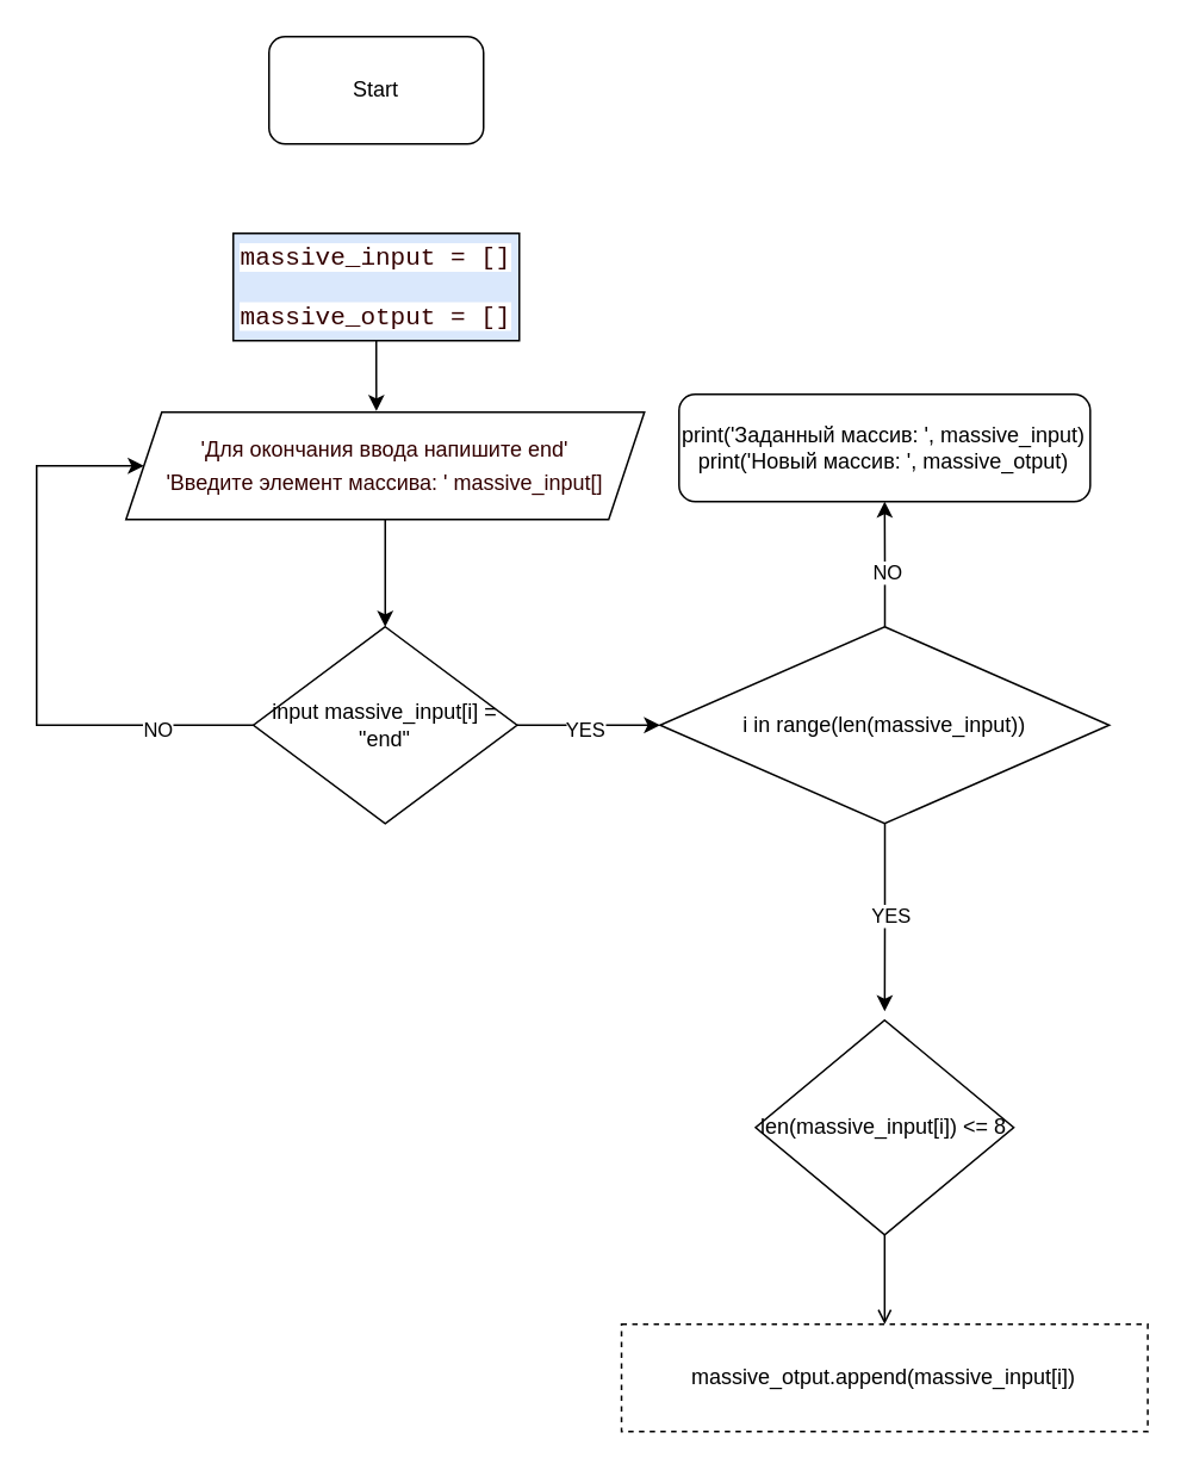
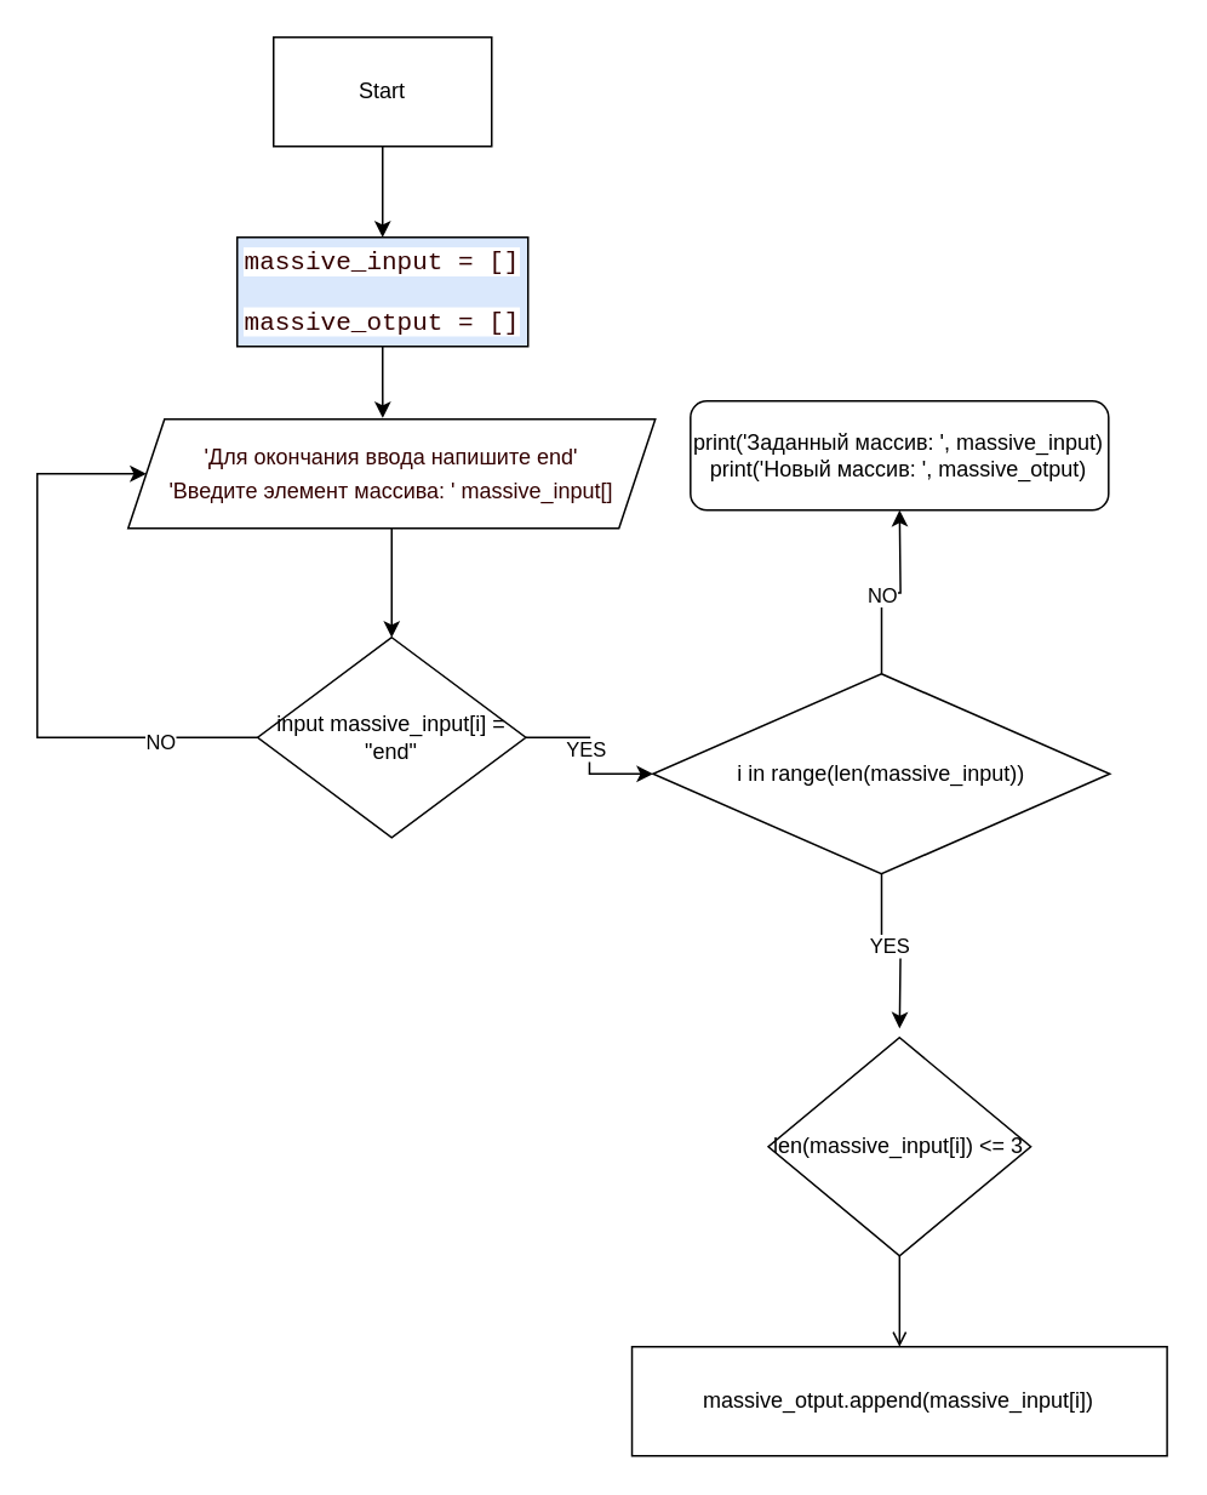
  <mxCell id="0" />
  <mxCell id="1" parent="0" />
- <mxCell id="3" value="Start" style="rounded=1;whiteSpace=wrap;html=1;" parent="1" vertex="1"><mxGeometry x="150" y="20" width="120" height="60" as="geometry" /></mxCell>
+ <mxCell id="2" value="" style="edgeStyle=orthogonalEdgeStyle;rounded=0;orthogonalLoop=1;jettySize=auto;html=1;" parent="1" source="3" target="4" edge="1"><mxGeometry relative="1" as="geometry" /></mxCell>
+ <mxCell id="3" value="Start" style="whiteSpace=wrap;html=1;rounded=0;" parent="1" vertex="1"><mxGeometry x="150" y="20" width="120" height="60" as="geometry" /></mxCell>
  <mxCell id="4" value="&lt;div style=&quot;font-family: Consolas, &amp;quot;Courier New&amp;quot;, monospace; font-size: 14px; line-height: 19px; white-space: pre;&quot;&gt;&lt;p style=&quot;&quot;&gt;&lt;font style=&quot;background-color: rgb(255, 255, 255);&quot; color=&quot;#330000&quot;&gt;massive_input = []&lt;br&gt;&lt;/font&gt;&lt;/p&gt;&lt;p style=&quot;&quot;&gt;&lt;font style=&quot;background-color: rgb(255, 255, 255);&quot; color=&quot;#330000&quot;&gt;massive_otput = []&lt;/font&gt;&lt;/p&gt;&lt;p style=&quot;background-color: rgb(31, 31, 31); color: rgb(204, 204, 204);&quot;&gt;&lt;/p&gt;&lt;/div&gt;" style="rounded=0;whiteSpace=wrap;html=1;fillColor=#dae8fc;" parent="1" vertex="1"><mxGeometry x="130" y="130" width="160" height="60" as="geometry" /></mxCell>
  <mxCell id="5" style="edgeStyle=orthogonalEdgeStyle;rounded=0;orthogonalLoop=1;jettySize=auto;html=1;entryX=0.5;entryY=0;entryDx=0;entryDy=0;" edge="1" parent="1" source="6" target="12"><mxGeometry relative="1" as="geometry" /></mxCell>
  <mxCell id="6" value="&lt;p style=&quot;line-height: 19px;&quot;&gt;&lt;font color=&quot;#330000&quot;&gt;'Для окончания ввода напишите end'&lt;br&gt;'Введите элемент массива: ' massive_input[]&lt;/font&gt;&lt;/p&gt;" style="shape=parallelogram;perimeter=parallelogramPerimeter;whiteSpace=wrap;html=1;fixedSize=1;" vertex="1" parent="1"><mxGeometry x="70" y="230" width="290" height="60" as="geometry" /></mxCell>
  <mxCell id="7" style="edgeStyle=orthogonalEdgeStyle;rounded=0;orthogonalLoop=1;jettySize=auto;html=1;entryX=0.483;entryY=-0.011;entryDx=0;entryDy=0;entryPerimeter=0;" edge="1" parent="1" source="4" target="6"><mxGeometry relative="1" as="geometry" /></mxCell>
  <mxCell id="8" style="edgeStyle=orthogonalEdgeStyle;rounded=0;orthogonalLoop=1;jettySize=auto;html=1;entryX=0;entryY=0.5;entryDx=0;entryDy=0;" edge="1" parent="1" source="12" target="6"><mxGeometry relative="1" as="geometry"><Array as="points"><mxPoint x="20" y="405" /><mxPoint x="20" y="260" /></Array></mxGeometry></mxCell>
  <mxCell id="9" value="NO" style="edgeLabel;html=1;align=center;verticalAlign=middle;resizable=0;points=[];" vertex="1" connectable="0" parent="8"><mxGeometry x="-0.666" y="2" relative="1" as="geometry"><mxPoint as="offset" /></mxGeometry></mxCell>
  <mxCell id="10" value="" style="edgeStyle=orthogonalEdgeStyle;rounded=0;orthogonalLoop=1;jettySize=auto;html=1;" edge="1" parent="1" source="12" target="17"><mxGeometry relative="1" as="geometry" /></mxCell>
  <mxCell id="11" value="YES" style="edgeLabel;html=1;align=center;verticalAlign=middle;resizable=0;points=[];" vertex="1" connectable="0" parent="10"><mxGeometry x="-0.062" y="-2" relative="1" as="geometry"><mxPoint as="offset" /></mxGeometry></mxCell>
  <mxCell id="12" value="input massive_input[i] = &quot;end&quot;" style="rhombus;whiteSpace=wrap;html=1;" vertex="1" parent="1"><mxGeometry x="141.25" y="350" width="147.5" height="110" as="geometry" /></mxCell>
  <mxCell id="13" value="" style="edgeStyle=orthogonalEdgeStyle;rounded=0;orthogonalLoop=1;jettySize=auto;html=1;" edge="1" parent="1" source="17"><mxGeometry relative="1" as="geometry"><mxPoint x="494.4" y="565" as="targetPoint" /></mxGeometry></mxCell>
  <mxCell id="14" value="YES" style="edgeLabel;html=1;align=center;verticalAlign=middle;resizable=0;points=[];" vertex="1" connectable="0" parent="13"><mxGeometry x="-0.012" y="3" relative="1" as="geometry"><mxPoint as="offset" /></mxGeometry></mxCell>
  <mxCell id="15" style="edgeStyle=orthogonalEdgeStyle;rounded=0;orthogonalLoop=1;jettySize=auto;html=1;" edge="1" parent="1" source="17"><mxGeometry relative="1" as="geometry"><mxPoint x="494.375" y="280" as="targetPoint" /></mxGeometry></mxCell>
  <mxCell id="16" value="NO" style="edgeLabel;html=1;align=center;verticalAlign=middle;resizable=0;points=[];" vertex="1" connectable="0" parent="15"><mxGeometry x="-0.111" y="-1" relative="1" as="geometry"><mxPoint as="offset" /></mxGeometry></mxCell>
- <mxCell id="17" value="i in range(len(massive_input))" style="rhombus;whiteSpace=wrap;html=1;" vertex="1" parent="1"><mxGeometry x="368.75" y="350" width="251.25" height="110" as="geometry" /></mxCell>
+ <mxCell id="17" value="i in range(len(massive_input))" style="rhombus;whiteSpace=wrap;html=1;" vertex="1" parent="1"><mxGeometry x="358.75" y="370" width="251.25" height="110" as="geometry" /></mxCell>
  <mxCell id="18" value="" style="edgeStyle=orthogonalEdgeStyle;rounded=0;orthogonalLoop=1;jettySize=auto;html=1;endArrow=open;" edge="1" parent="1" source="19" target="20"><mxGeometry relative="1" as="geometry" /></mxCell>
- <mxCell id="19" value="len(massive_input[i]) &amp;lt;= 8" style="rhombus;whiteSpace=wrap;html=1;" vertex="1" parent="1"><mxGeometry x="422.19" y="570" width="144.38" height="120" as="geometry" /></mxCell>
- <mxCell id="20" value="massive_otput.append(massive_input[i])" style="rounded=0;whiteSpace=wrap;html=1;dashed=1;" vertex="1" parent="1"><mxGeometry x="347.19" y="740" width="294.38" height="60" as="geometry" /></mxCell>
+ <mxCell id="19" value="len(massive_input[i]) &amp;lt;= 3" style="rhombus;whiteSpace=wrap;html=1;" vertex="1" parent="1"><mxGeometry x="422.19" y="570" width="144.38" height="120" as="geometry" /></mxCell>
+ <mxCell id="20" value="massive_otput.append(massive_input[i])" style="rounded=0;whiteSpace=wrap;html=1;" vertex="1" parent="1"><mxGeometry x="347.19" y="740" width="294.38" height="60" as="geometry" /></mxCell>
  <mxCell id="21" value="&lt;div&gt;print('Заданный массив: ', massive_input)&lt;/div&gt;&lt;div&gt;print('Новый массив: ', massive_otput)&lt;/div&gt;" style="rounded=1;whiteSpace=wrap;html=1;" vertex="1" parent="1"><mxGeometry x="379.38" y="220" width="230" height="60" as="geometry" /></mxCell>
